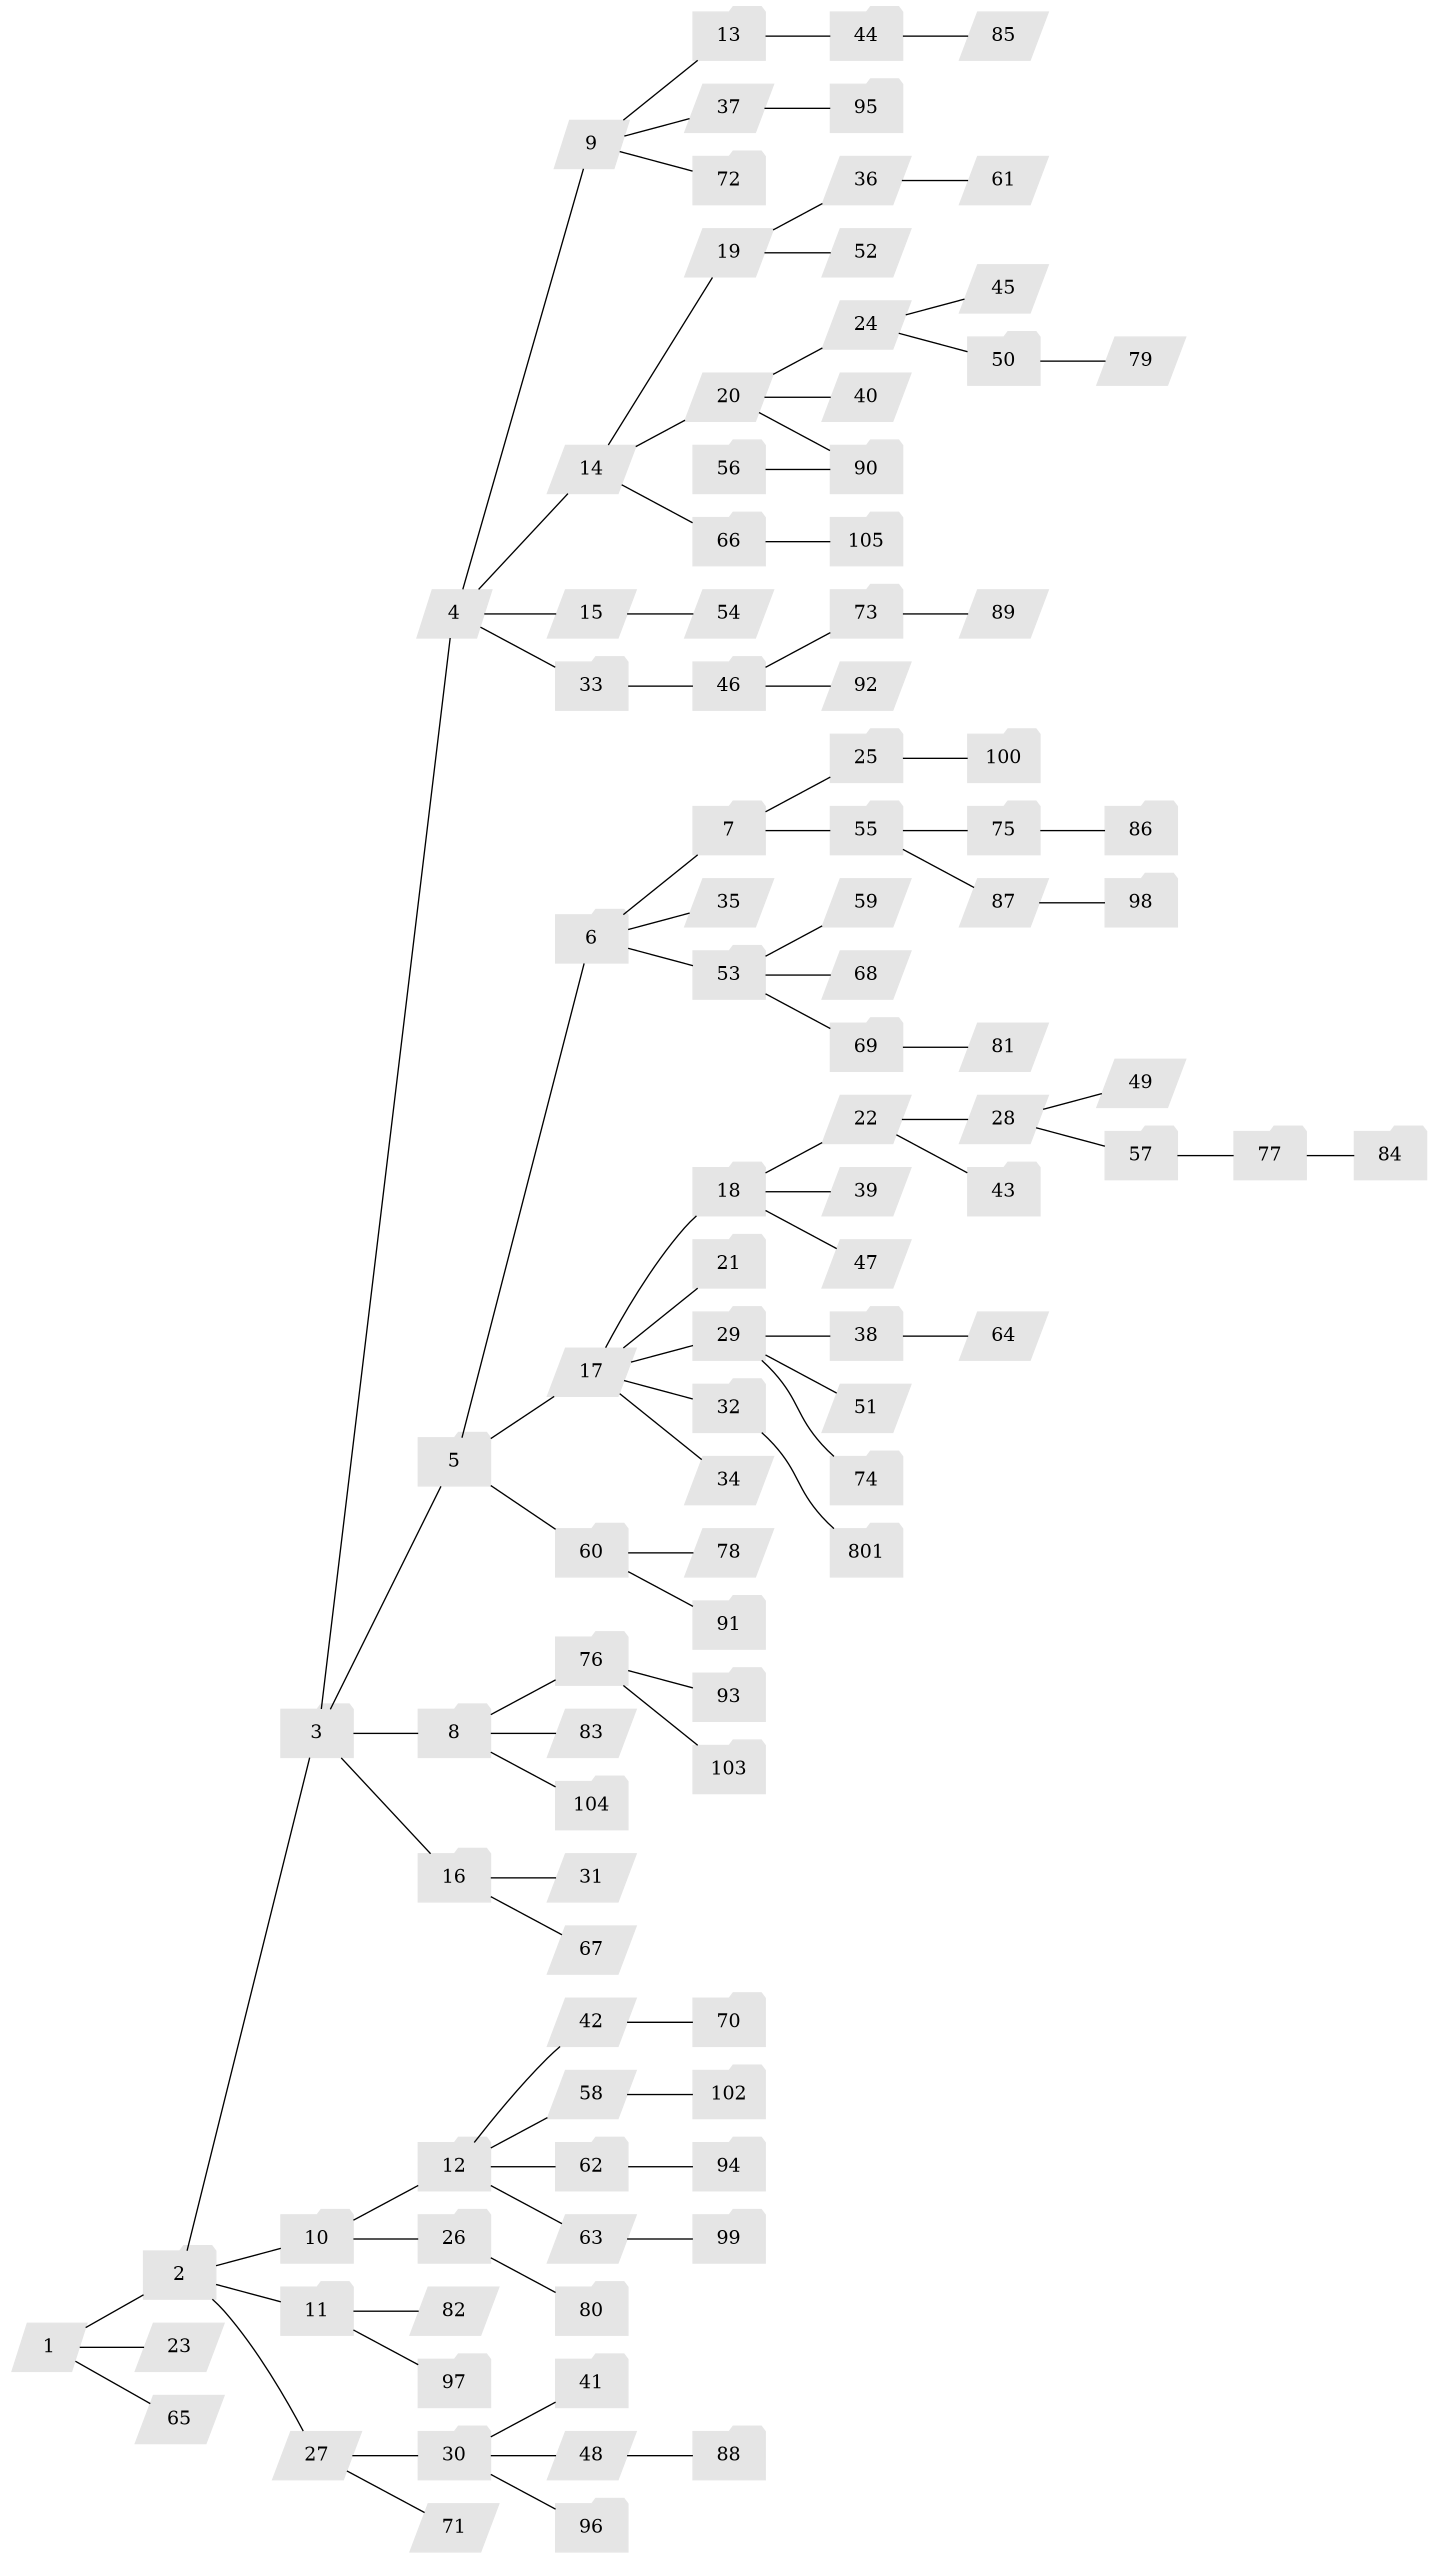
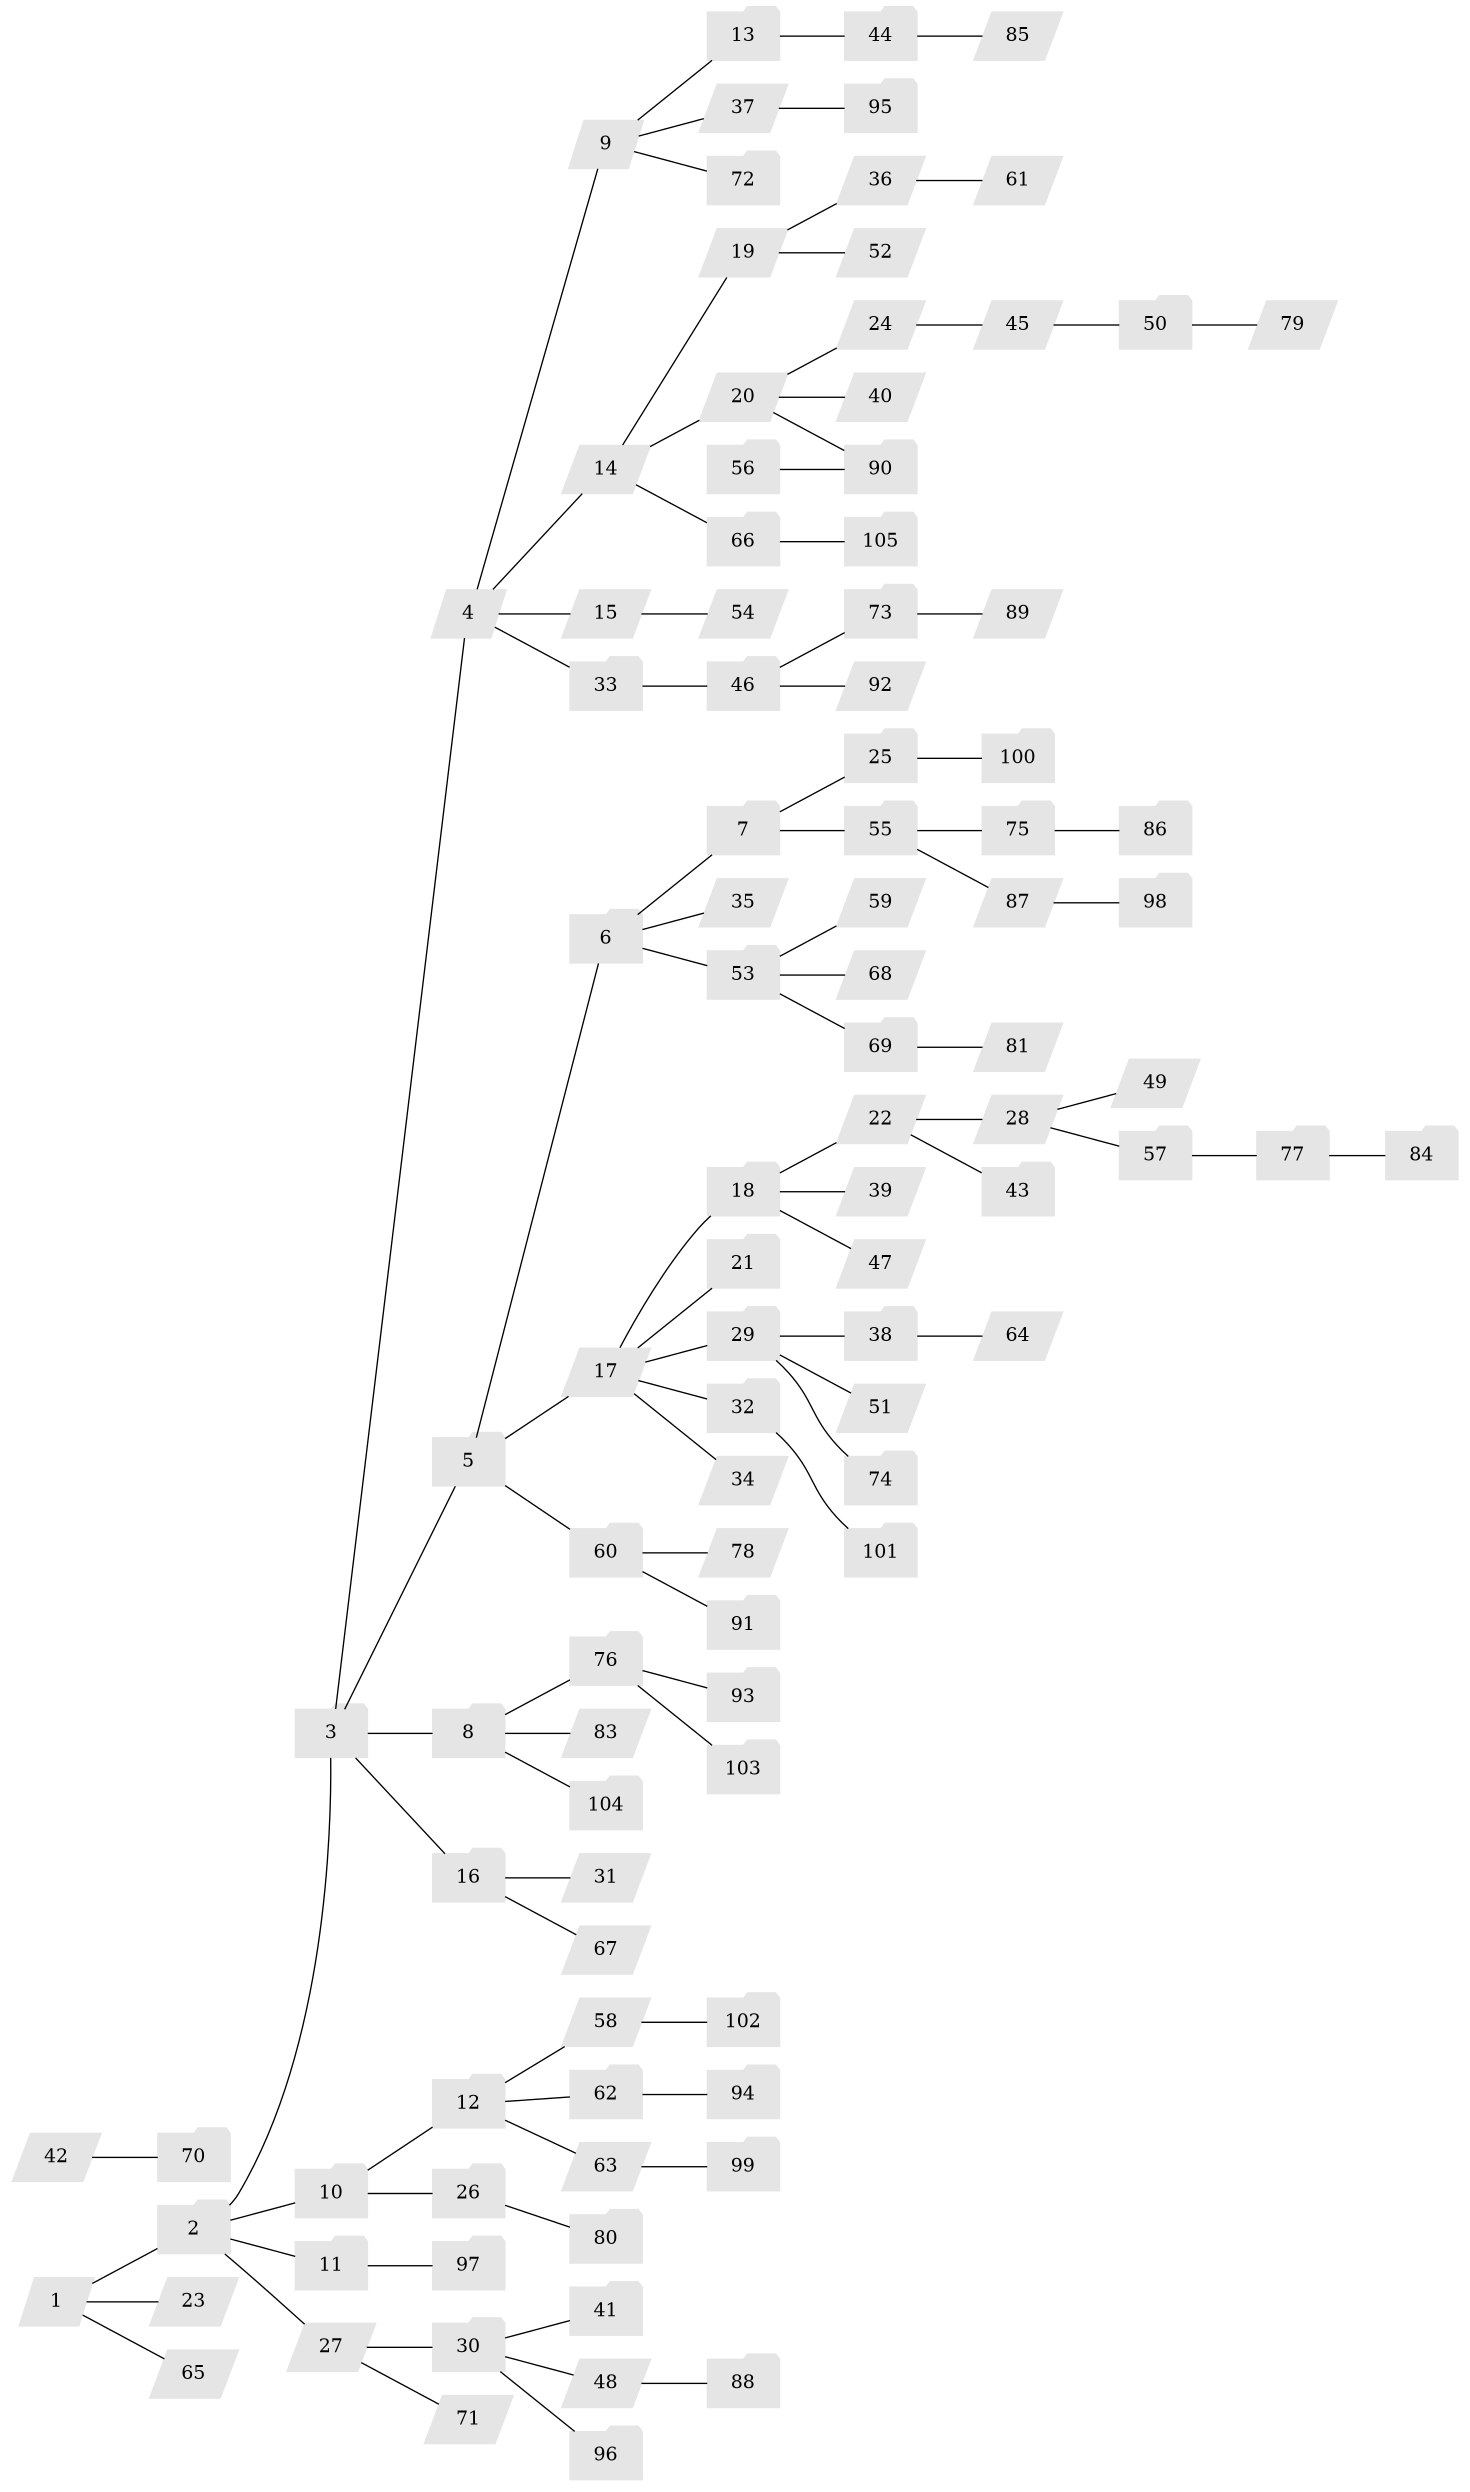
  graph {
    rankdir=LR
    node [color=gray90 shape=folder style=filled]
    1 [shape=parallelogram]
    2
    23 [shape=parallelogram]
    65 [shape=parallelogram]
    3
    10
    11
    27 [shape=parallelogram]
    4 [shape=parallelogram]
    5
    8
    16
    12
    26
-   82 [shape=parallelogram]
    97
    30
    71 [shape=parallelogram]
    9 [shape=parallelogram]
    14 [shape=parallelogram]
    15 [shape=parallelogram]
    33
    6
    17 [shape=parallelogram]
    60
    76
    83 [shape=parallelogram]
    104
    31 [shape=parallelogram]
    67 [shape=parallelogram]
    13
    37 [shape=parallelogram]
    72
    19 [shape=parallelogram]
    20 [shape=parallelogram]
    66
    54 [shape=parallelogram]
    46
    7
    35 [shape=parallelogram]
    53
    18
    21
    29
    32
    34 [shape=parallelogram]
    78 [shape=parallelogram]
    91
    25
    55
    59 [shape=parallelogram]
    68 [shape=parallelogram]
    69
    100
    75
    87 [shape=parallelogram]
    93
    103
    44
    95
    42 [shape=parallelogram]
    58 [shape=parallelogram]
    62
    63 [shape=parallelogram]
    80
    70
    102
    94
    99
    85 [shape=parallelogram]
    36 [shape=parallelogram]
    52 [shape=parallelogram]
    24 [shape=parallelogram]
    40 [shape=parallelogram]
    90
    105
    22 [shape=parallelogram]
    39 [shape=parallelogram]
    47 [shape=parallelogram]
    38
    51 [shape=parallelogram]
    74
-   101 [label=801]
+   101
    28 [shape=parallelogram]
    43
    61 [shape=parallelogram]
    45 [shape=parallelogram]
    50
    56
    49 [shape=parallelogram]
    57
    79 [shape=parallelogram]
    41
    48 [shape=parallelogram]
    96
    77
    64 [shape=parallelogram]
    88
    73
    92 [shape=parallelogram]
    89 [shape=parallelogram]
    81 [shape=parallelogram]
    86
    98
    84
    1 -- 2
    1 -- 23
    1 -- 65
    2 -- 3
    2 -- 10
    2 -- 11
    2 -- 27
    3 -- 4
    3 -- 5
    3 -- 8
    3 -- 16
    10 -- 12
    10 -- 26
-   11 -- 82
    11 -- 97
    27 -- 30
    27 -- 71
    4 -- 9
    4 -- 14
    4 -- 15
    4 -- 33
    5 -- 6
    5 -- 17
    5 -- 60
    8 -- 76
    8 -- 83
    8 -- 104
    16 -- 31
    16 -- 67
-   12 -- 42
    12 -- 58
    12 -- 62
    12 -- 63
    26 -- 80
    30 -- 41
    30 -- 48
    30 -- 96
    9 -- 13
    9 -- 37
    9 -- 72
    14 -- 19
    14 -- 20
    14 -- 66
    15 -- 54
    33 -- 46
    6 -- 7
    6 -- 35
    6 -- 53
    17 -- 18
    17 -- 21
    17 -- 29
    17 -- 32
    17 -- 34
    60 -- 78
    60 -- 91
    76 -- 93
    76 -- 103
    13 -- 44
    37 -- 95
    19 -- 36
    19 -- 52
    20 -- 24
    20 -- 40
    20 -- 90
    66 -- 105
    46 -- 73
    46 -- 92
    7 -- 25
    7 -- 55
    53 -- 59
    53 -- 68
    53 -- 69
    18 -- 22
    18 -- 39
    18 -- 47
    29 -- 38
    29 -- 51
    29 -- 74
    32 -- 101
    25 -- 100
    55 -- 75
    55 -- 87
    69 -- 81
    75 -- 86
    87 -- 98
    44 -- 85
    42 -- 70
    58 -- 102
    62 -- 94
    63 -- 99
    36 -- 61
    24 -- 45
-   24 -- 50
+   45 -- 50
    22 -- 28
    22 -- 43
    38 -- 64
    28 -- 49
    28 -- 57
    50 -- 79
    56 -- 90
    57 -- 77
    48 -- 88
    77 -- 84
    73 -- 89
  }
